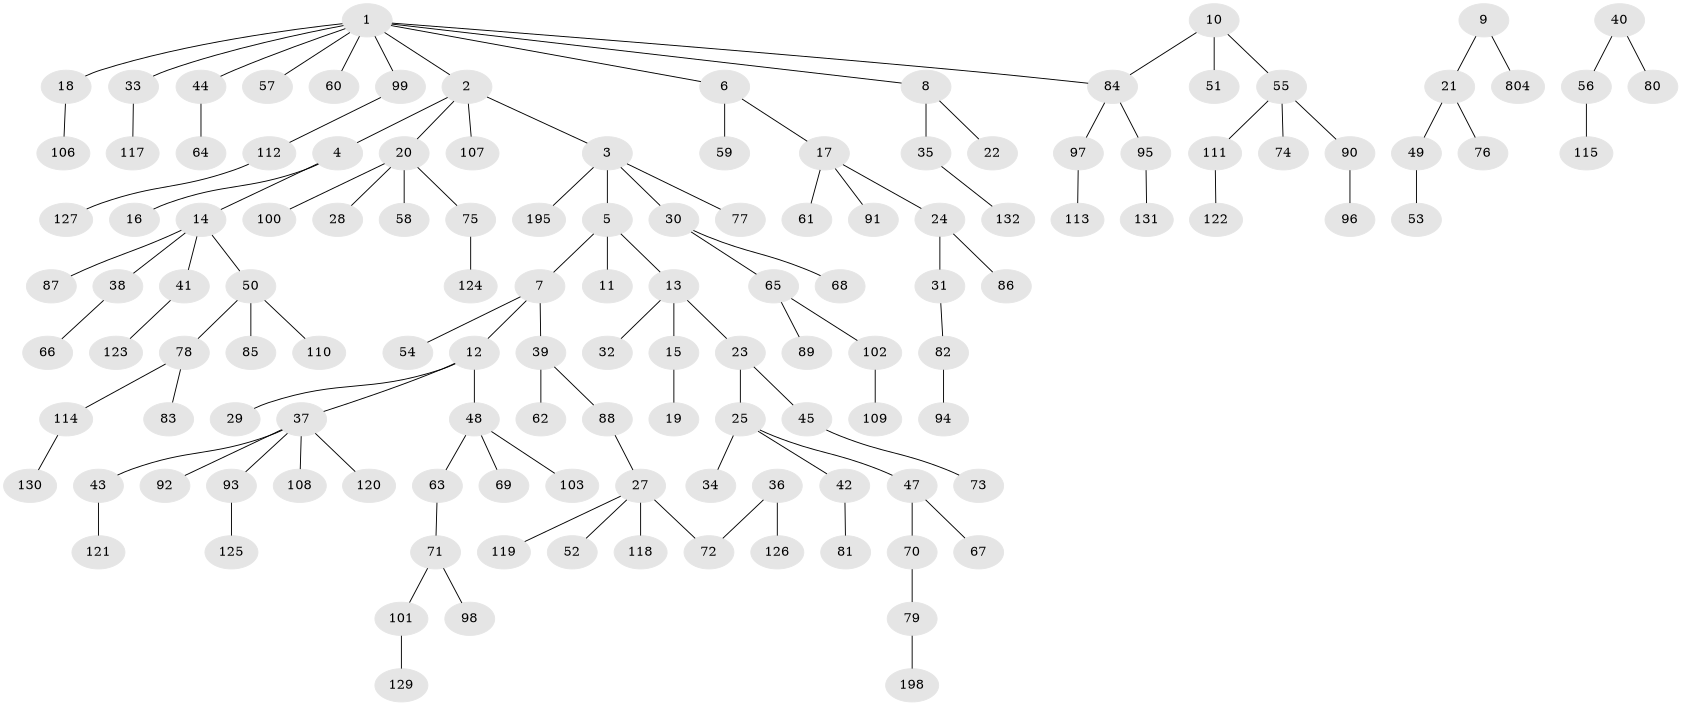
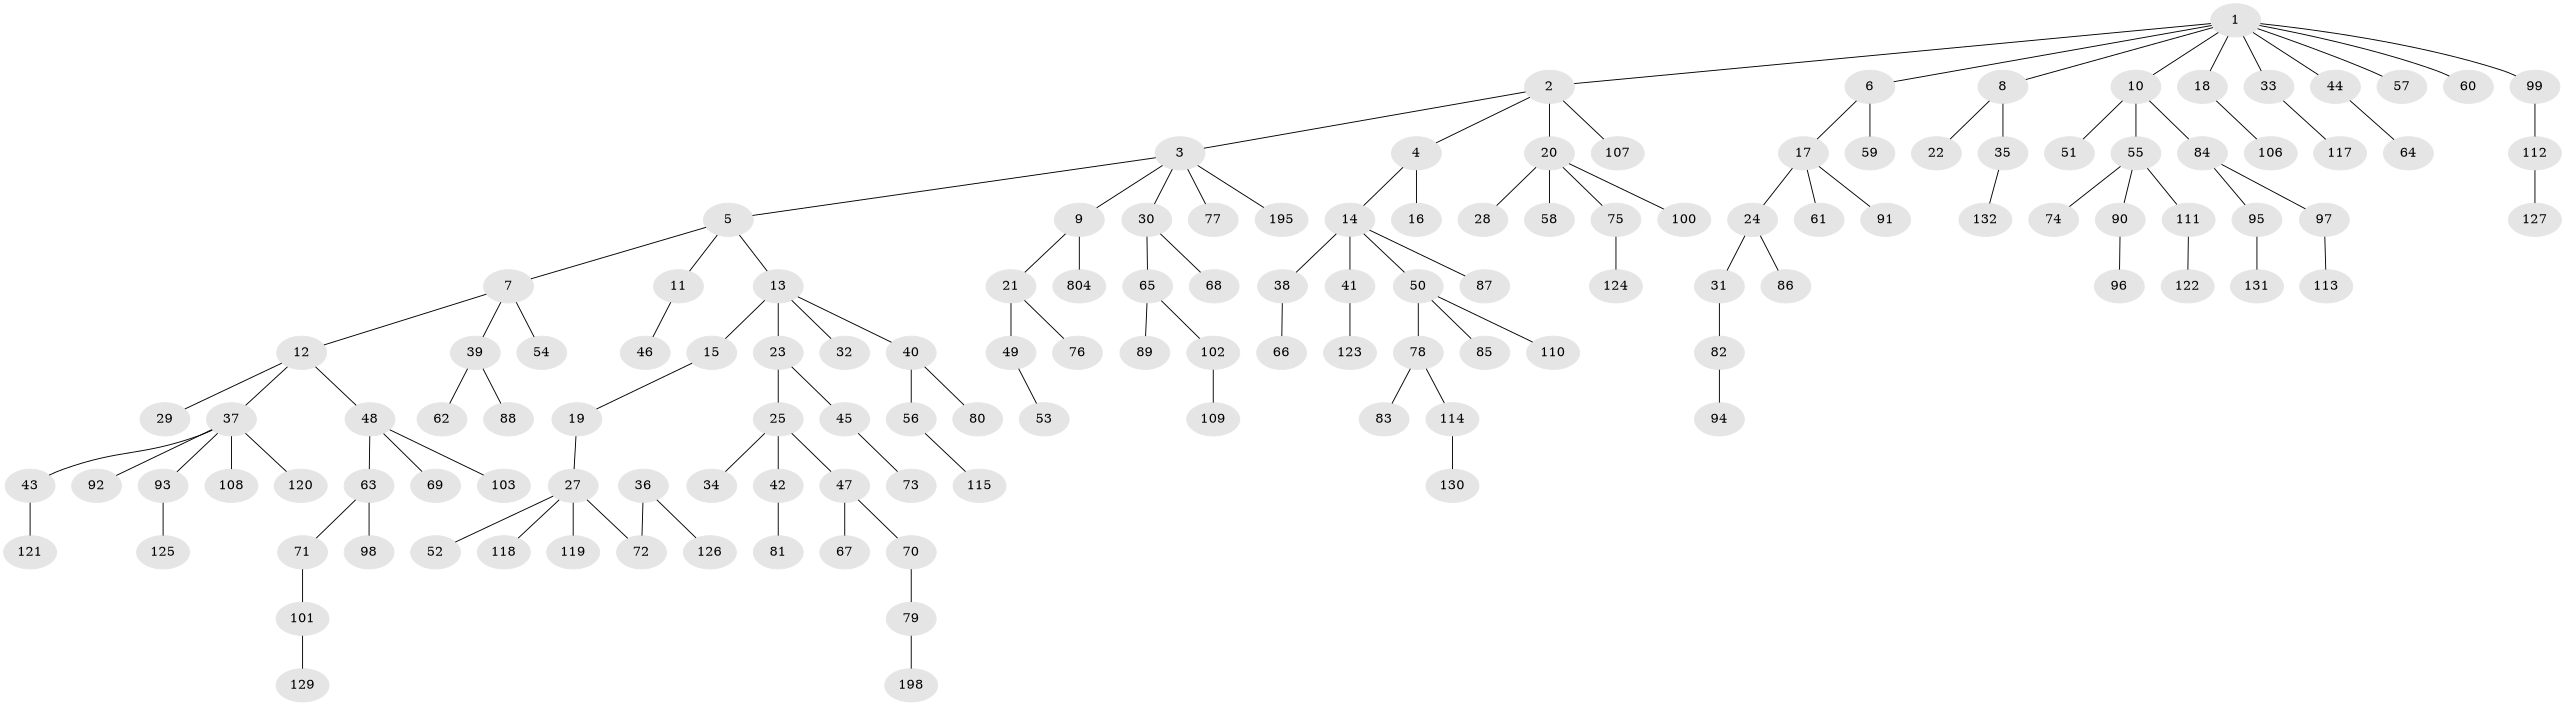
  graph {
    node [color=gray90 style=filled]
    1
    2
    6
    8
    10
    18
    33
    44
    57
    60
    99
    3
    4
    20
    107
    17
    59
    22
    35
    51
    55
    84
    106
    117
    64
    112
    5
    9
    30
    77
    n31 [label=195]
    14
    16
    28
    58
    75
    100
    7
    11
    13
    21
    n42 [label=804]
    65
    68
    38
    41
    50
    87
    12
    39
    54
+   46
    15
    23
    32
    40
    24
    61
    91
    29
    37
    48
    62
    88
    132
    49
    76
    74
    90
    111
    95
    97
    43
    92
    93
    108
    120
    63
    69
    103
    19
    25
    45
    56
    80
    66
    123
    78
    85
    110
    27
    31
    86
    52
    118
    119
    72
    124
    53
    34
    42
    47
    73
    82
    81
    67
    70
    36
    126
    89
    102
    94
    121
    125
    115
    79
    71
    83
    114
    96
    122
    98
    101
    109
    n125 [label=198]
    129
    130
    131
    113
    127
    1 -- 2
    1 -- 6
    1 -- 8
-   1 -- 84
+   1 -- 10
    1 -- 18
    1 -- 33
    1 -- 44
    1 -- 57
    1 -- 60
    1 -- 99
    2 -- 3
    2 -- 4
    2 -- 20
    2 -- 107
    6 -- 17
    6 -- 59
    8 -- 22
    8 -- 35
    10 -- 51
    10 -- 55
    10 -- 84
    18 -- 106
    33 -- 117
    44 -- 64
    99 -- 112
    3 -- 5
+   3 -- 9
    3 -- 30
    3 -- 77
    3 -- n31
    4 -- 14
    4 -- 16
    20 -- 28
    20 -- 58
    20 -- 75
    20 -- 100
    17 -- 24
    17 -- 61
    17 -- 91
    35 -- 132
    55 -- 74
    55 -- 90
    55 -- 111
    84 -- 95
    84 -- 97
    112 -- 127
    5 -- 7
    5 -- 11
    5 -- 13
    9 -- 21
    9 -- n42
    30 -- 65
    30 -- 68
    14 -- 38
    14 -- 41
    14 -- 50
    14 -- 87
    75 -- 124
    7 -- 12
    7 -- 39
    7 -- 54
+   11 -- 46
    13 -- 15
    13 -- 23
    13 -- 32
+   13 -- 40
    21 -- 49
    21 -- 76
    65 -- 89
    65 -- 102
    38 -- 66
    41 -- 123
    50 -- 78
    50 -- 85
    50 -- 110
    12 -- 29
    12 -- 37
    12 -- 48
    39 -- 62
    39 -- 88
    15 -- 19
    23 -- 25
    23 -- 45
    40 -- 56
    40 -- 80
    24 -- 31
    24 -- 86
    37 -- 43
    37 -- 92
    37 -- 93
    37 -- 108
    37 -- 120
    48 -- 63
    48 -- 69
    48 -- 103
    49 -- 53
    90 -- 96
    111 -- 122
    95 -- 131
    97 -- 113
    43 -- 121
    93 -- 125
    63 -- 71
-   88 -- 27
+   19 -- 27
    25 -- 34
    25 -- 42
    25 -- 47
    45 -- 73
    56 -- 115
    78 -- 83
    78 -- 114
    27 -- 52
    27 -- 118
    27 -- 119
    27 -- 72
    31 -- 82
    42 -- 81
    47 -- 67
    47 -- 70
    82 -- 94
    70 -- 79
    36 -- 72
    36 -- 126
    102 -- 109
    79 -- n125
-   71 -- 98
+   63 -- 98
    71 -- 101
    114 -- 130
    101 -- 129
  }
